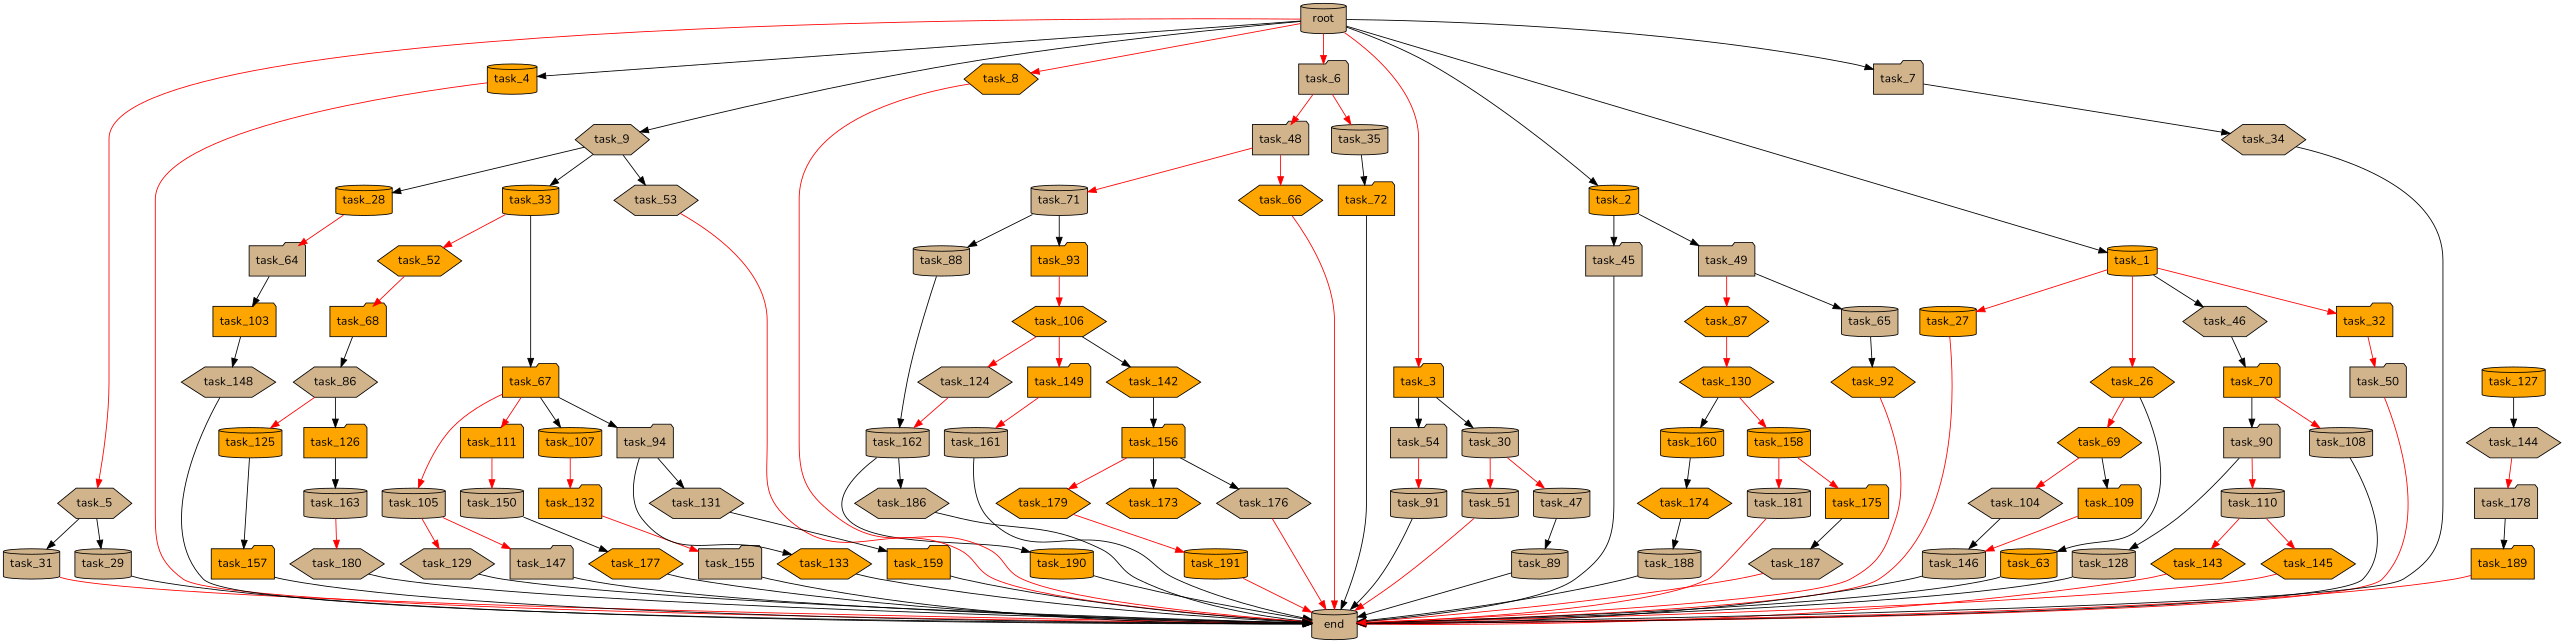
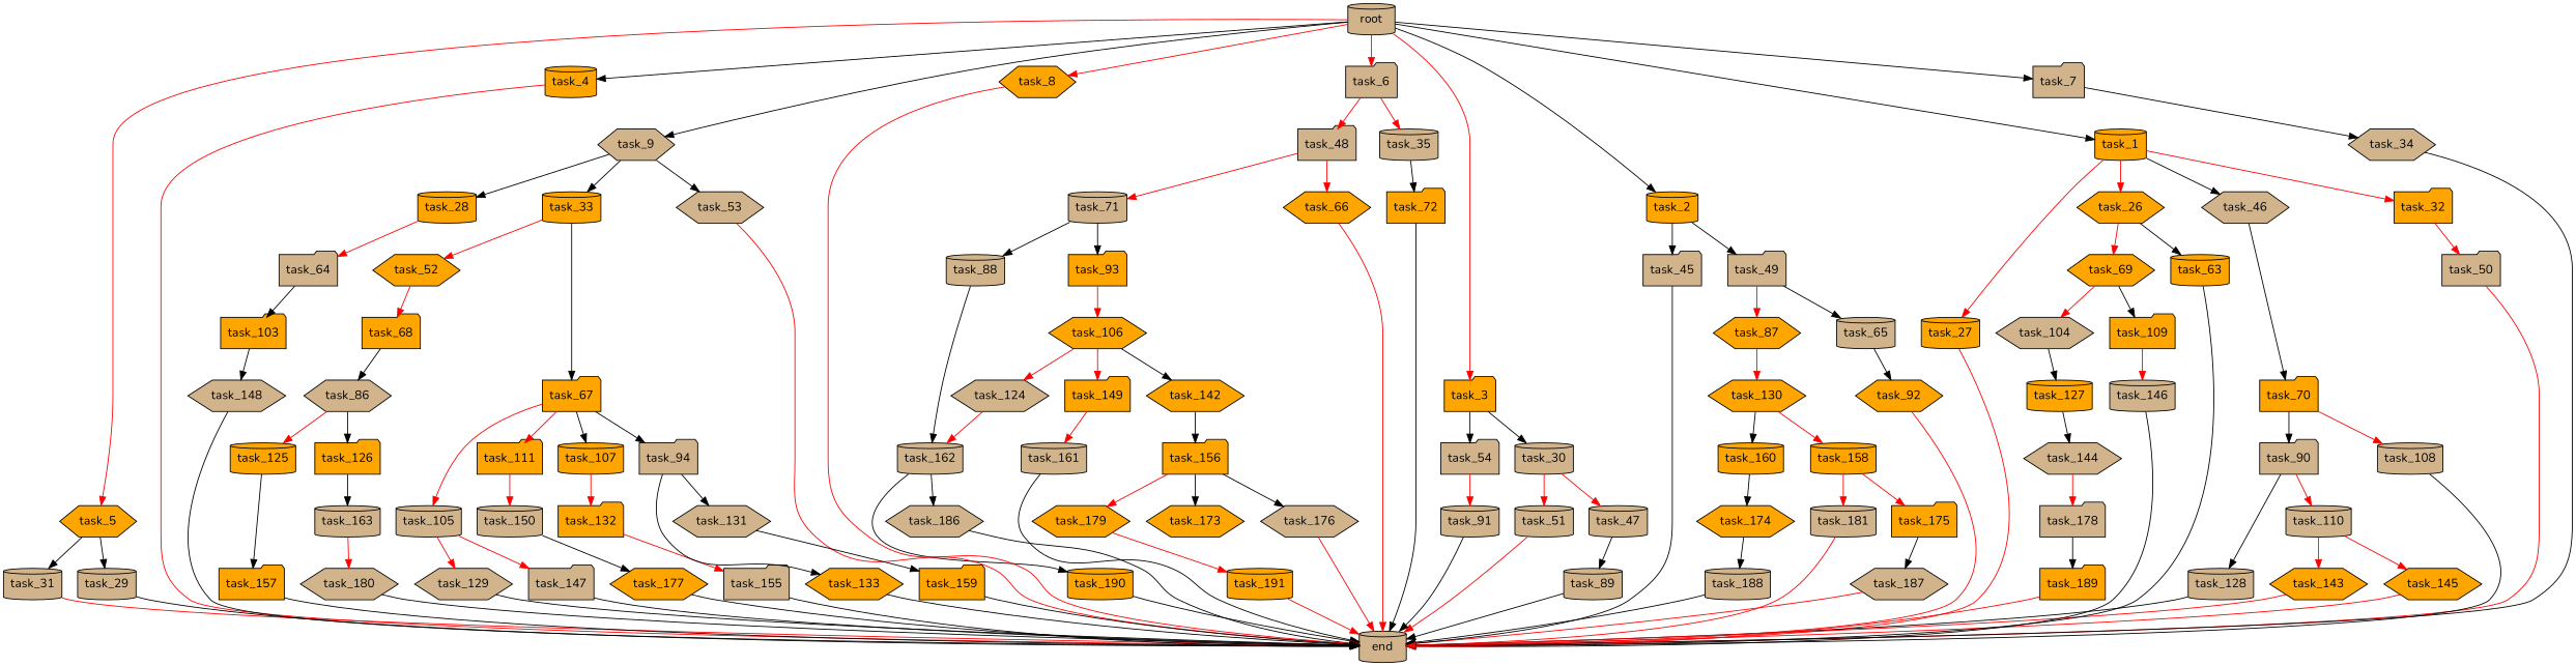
  digraph {
    fontname=Nunito
    node [fillcolor=tan fontname=Nunito shape=cylinder style=filled]
    edge [color=black fontname=Nunito]
    task_129 [shape=hexagon]
    end
    task_27 [fillcolor=orange]
    task_149 [fillcolor=orange shape=folder]
    task_161
    task_68 [fillcolor=orange shape=folder]
    task_86 [shape=hexagon]
    task_125 [fillcolor=orange]
    task_126 [fillcolor=orange shape=folder]
    task_50 [shape=folder]
    task_181
    task_187 [shape=hexagon]
-   task_5 [shape=hexagon]
+   task_5 [fillcolor=orange shape=hexagon]
    task_31
    task_29
    task_4 [fillcolor=orange]
    task_147 [shape=folder]
    task_90 [shape=folder]
    task_128
    task_110
    task_143 [fillcolor=orange shape=hexagon]
    task_145 [fillcolor=orange shape=hexagon]
    task_26 [fillcolor=orange shape=hexagon]
    task_69 [fillcolor=orange shape=hexagon]
    task_63 [fillcolor=orange]
    task_104 [shape=hexagon]
    task_109 [fillcolor=orange shape=folder]
    task_64 [shape=folder]
    task_103 [fillcolor=orange shape=folder]
    task_148 [shape=hexagon]
    task_190 [fillcolor=orange]
    task_51
    task_28 [fillcolor=orange]
    task_88
    task_162
    task_9 [shape=hexagon]
    task_33 [fillcolor=orange]
    task_53 [shape=hexagon]
    task_52 [fillcolor=orange shape=hexagon]
    task_67 [fillcolor=orange shape=folder]
    task_54 [shape=folder]
    task_91
    task_132 [fillcolor=orange shape=folder]
    task_155 [shape=folder]
    task_105
    task_111 [fillcolor=orange shape=folder]
    task_107 [fillcolor=orange]
    task_94 [shape=folder]
    task_142 [fillcolor=orange shape=hexagon]
    task_156 [fillcolor=orange shape=folder]
    task_179 [fillcolor=orange shape=hexagon]
    task_173 [fillcolor=orange shape=hexagon]
    task_176 [shape=hexagon]
    task_174 [fillcolor=orange shape=hexagon]
    task_188
    task_186 [shape=hexagon]
    task_8 [fillcolor=orange shape=hexagon]
    task_127 [fillcolor=orange]
    task_146
    task_157 [fillcolor=orange shape=folder]
    task_163
    task_160 [fillcolor=orange]
    task_191 [fillcolor=orange]
    task_133 [fillcolor=orange shape=hexagon]
    task_177 [fillcolor=orange shape=hexagon]
    task_150
    task_158 [fillcolor=orange]
    task_175 [fillcolor=orange shape=folder]
    task_180 [shape=hexagon]
    task_131 [shape=hexagon]
    task_159 [fillcolor=orange shape=folder]
    task_144 [shape=hexagon]
    task_106 [fillcolor=orange shape=hexagon]
    task_124 [shape=hexagon]
    task_6 [shape=folder]
    task_48 [shape=folder]
    task_35
    task_71
    task_66 [fillcolor=orange shape=hexagon]
    task_72 [fillcolor=orange shape=folder]
    task_3 [fillcolor=orange shape=folder]
    task_30
    task_47
    task_34 [shape=hexagon]
    task_178 [shape=folder]
    task_189 [fillcolor=orange shape=folder]
    task_70 [fillcolor=orange shape=folder]
    task_108
    task_93 [fillcolor=orange shape=folder]
    task_89
    task_45 [shape=folder]
    task_46 [shape=hexagon]
    task_32 [fillcolor=orange shape=folder]
    task_2 [fillcolor=orange]
    task_49 [shape=folder]
    task_87 [fillcolor=orange shape=hexagon]
    task_65
    task_1 [fillcolor=orange]
    task_130 [fillcolor=orange shape=hexagon]
    task_92 [fillcolor=orange shape=hexagon]
    task_7 [shape=folder]
    root
    task_129 -> end
    task_27 -> end [color=red]
    task_149 -> task_161 [color=red]
    task_161 -> end
    task_68 -> task_86
    task_86 -> task_125 [color=red]
    task_86 -> task_126
    task_125 -> task_157
    task_126 -> task_163
    task_50 -> end [color=red]
    task_181 -> end [color=red]
    task_187 -> end [color=red]
    task_5 -> task_31
    task_5 -> task_29
    task_31 -> end [color=red]
    task_29 -> end
    task_4 -> end [color=red]
    task_147 -> end
    task_90 -> task_128
    task_90 -> task_110 [color=red]
    task_128 -> end
    task_110 -> task_143 [color=red]
    task_110 -> task_145 [color=red]
    task_143 -> end [color=red]
    task_145 -> end [color=red]
    task_26 -> task_69 [color=red]
    task_26 -> task_63
    task_69 -> task_104 [color=red]
    task_69 -> task_109
    task_63 -> end
-   task_104 -> task_146
+   task_104 -> task_127
    task_109 -> task_146 [color=red]
    task_64 -> task_103
    task_103 -> task_148
    task_148 -> end
    task_190 -> end
    task_51 -> end [color=red]
    task_28 -> task_64 [color=red]
    task_88 -> task_162
    task_162 -> task_190
    task_162 -> task_186
    task_9 -> task_28
    task_9 -> task_33
    task_9 -> task_53
    task_33 -> task_52 [color=red]
    task_33 -> task_67
    task_53 -> end [color=red]
    task_52 -> task_68 [color=red]
    task_67 -> task_105 [color=red]
    task_67 -> task_111 [color=red]
    task_67 -> task_107
    task_67 -> task_94
    task_54 -> task_91 [color=red]
    task_91 -> end
    task_132 -> task_155 [color=red]
    task_155 -> end
    task_105 -> task_129 [color=red]
    task_105 -> task_147 [color=red]
    task_111 -> task_150 [color=red]
    task_107 -> task_132 [color=red]
    task_94 -> task_133
    task_94 -> task_131
    task_142 -> task_156
    task_156 -> task_179 [color=red]
    task_156 -> task_173
    task_156 -> task_176
    task_179 -> task_191 [color=red]
    task_176 -> end [color=red]
    task_174 -> task_188
    task_188 -> end
    task_186 -> end
    task_8 -> end [color=red]
    task_127 -> task_144
    task_146 -> end
    task_157 -> end
    task_163 -> task_180 [color=red]
    task_160 -> task_174
    task_191 -> end [color=red]
    task_133 -> end
    task_177 -> end
    task_150 -> task_177
    task_158 -> task_181 [color=red]
    task_158 -> task_175 [color=red]
    task_175 -> task_187
    task_180 -> end
    task_131 -> task_159
    task_159 -> end
    task_144 -> task_178 [color=red]
    task_106 -> task_149 [color=red]
    task_106 -> task_142
    task_106 -> task_124 [color=red]
    task_124 -> task_162 [color=red]
    task_6 -> task_48 [color=red]
    task_6 -> task_35 [color=red]
    task_48 -> task_71 [color=red]
    task_48 -> task_66 [color=red]
    task_35 -> task_72
    task_71 -> task_88
    task_71 -> task_93
    task_66 -> end [color=red]
    task_72 -> end
    task_3 -> task_54
    task_3 -> task_30
    task_30 -> task_51 [color=red]
    task_30 -> task_47 [color=red]
    task_47 -> task_89
    task_34 -> end
    task_178 -> task_189
    task_189 -> end [color=red]
    task_70 -> task_90
    task_70 -> task_108 [color=red]
    task_108 -> end
    task_93 -> task_106 [color=red]
    task_89 -> end
    task_45 -> end
    task_46 -> task_70
    task_32 -> task_50 [color=red]
    task_2 -> task_45
    task_2 -> task_49
    task_49 -> task_87 [color=red]
    task_49 -> task_65
    task_87 -> task_130 [color=red]
    task_65 -> task_92
    task_1 -> task_27 [color=red]
    task_1 -> task_26 [color=red]
    task_1 -> task_46
    task_1 -> task_32 [color=red]
    task_130 -> task_160
    task_130 -> task_158 [color=red]
    task_92 -> end [color=red]
    task_7 -> task_34
    root -> task_5 [color=red]
    root -> task_4
    root -> task_9
    root -> task_8 [color=red]
    root -> task_6 [color=red]
    root -> task_3 [color=red]
    root -> task_2
    root -> task_1
    root -> task_7
  }
